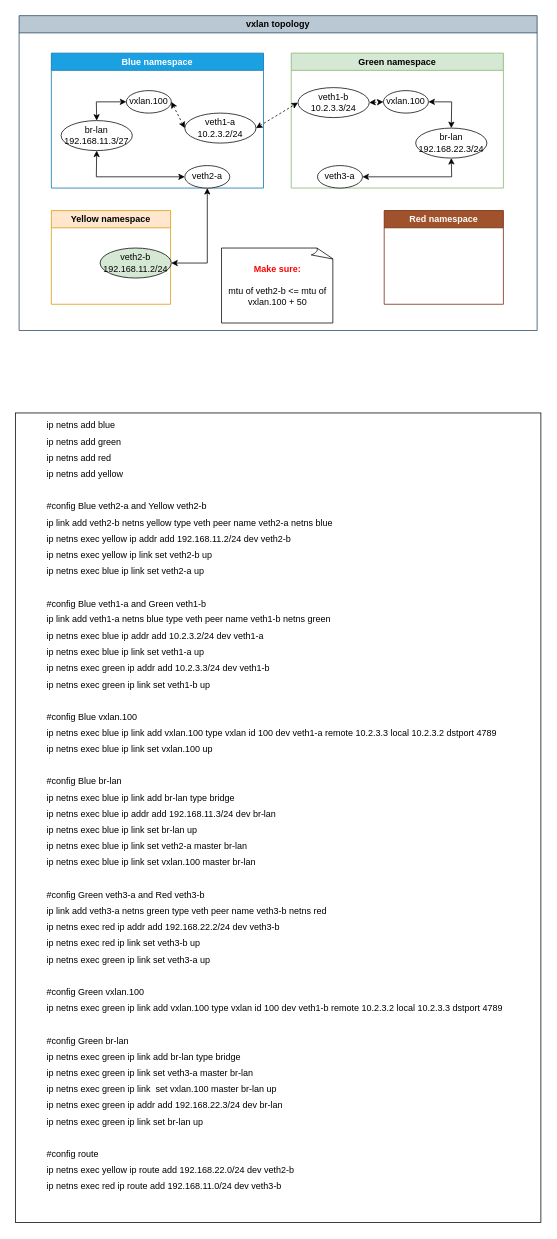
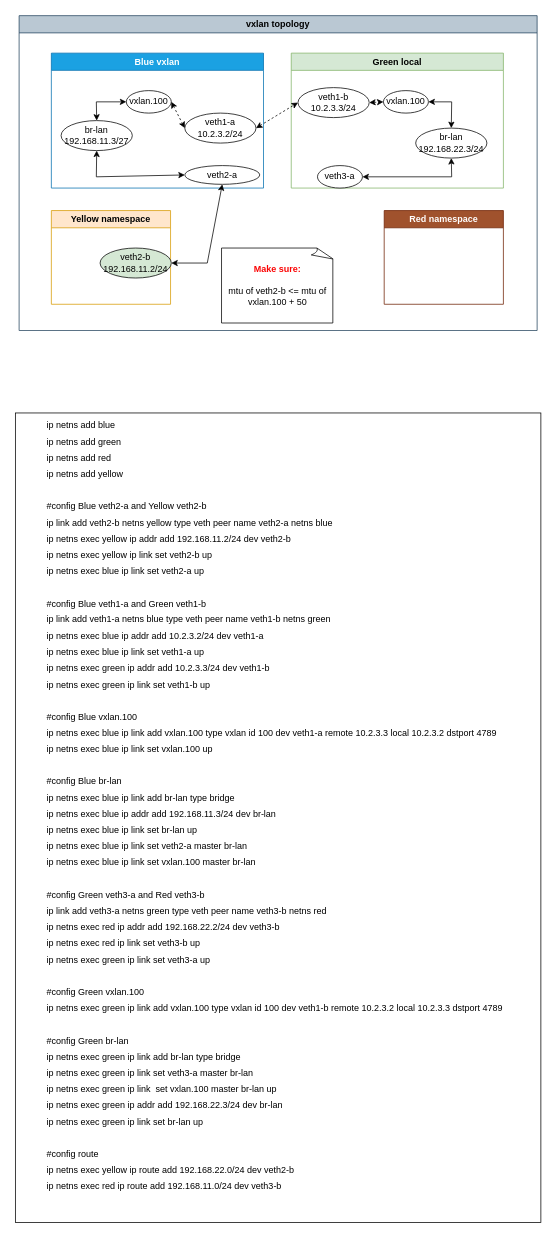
  <mxCell id="0" />
  <mxCell id="1" parent="0" />
  <mxCell id="2" value="vxlan topology" style="swimlane;whiteSpace=wrap;html=1;fillColor=#bac8d3;strokeColor=#23445d;" vertex="1" parent="1"><mxGeometry x="25" y="20" width="691" height="420" as="geometry" /></mxCell>
- <mxCell id="3" value="Blue namespace" style="swimlane;whiteSpace=wrap;html=1;fillColor=#1ba1e2;strokeColor=#006EAF;fontColor=#ffffff;" vertex="1" parent="2"><mxGeometry x="43" y="50" width="283" height="180" as="geometry" /></mxCell>
+ <mxCell id="3" value="Blue vxlan" style="swimlane;whiteSpace=wrap;html=1;fillColor=#1ba1e2;strokeColor=#006EAF;fontColor=#ffffff;" vertex="1" parent="2"><mxGeometry x="43" y="50" width="283" height="180" as="geometry" /></mxCell>
  <mxCell id="4" value="vxlan.100" style="ellipse;whiteSpace=wrap;html=1;" vertex="1" parent="3"><mxGeometry x="100" y="50" width="60" height="30" as="geometry" /></mxCell>
  <mxCell id="5" value="br-lan&lt;br&gt;192.168.11.3/27" style="ellipse;whiteSpace=wrap;html=1;" vertex="1" parent="3"><mxGeometry x="13" y="90" width="95" height="40" as="geometry" /></mxCell>
- <mxCell id="6" value="veth2-a" style="ellipse;whiteSpace=wrap;html=1;" vertex="1" parent="3"><mxGeometry x="178" y="150" width="60" height="30" as="geometry" /></mxCell>
+ <mxCell id="6" value="veth2-a" style="ellipse;whiteSpace=wrap;html=1;" vertex="1" parent="3"><mxGeometry x="178" y="150" width="100" height="25" as="geometry" /></mxCell>
  <mxCell id="7" value="veth1-a&lt;div&gt;10.2.3.2/24&lt;/div&gt;" style="ellipse;whiteSpace=wrap;html=1;" vertex="1" parent="3"><mxGeometry x="178" y="80" width="95" height="40" as="geometry" /></mxCell>
  <mxCell id="8" value="" style="endArrow=classic;startArrow=classic;html=1;rounded=0;exitX=1;exitY=0.5;exitDx=0;exitDy=0;entryX=0;entryY=0.5;entryDx=0;entryDy=0;dashed=1;" edge="1" parent="3" source="4" target="7"><mxGeometry width="50" height="50" relative="1" as="geometry"><mxPoint x="210" y="110" as="sourcePoint" /><mxPoint x="260" y="60" as="targetPoint" /></mxGeometry></mxCell>
  <mxCell id="9" value="" style="endArrow=classic;startArrow=classic;html=1;rounded=0;exitX=0.5;exitY=0;exitDx=0;exitDy=0;entryX=0;entryY=0.5;entryDx=0;entryDy=0;" edge="1" parent="3" source="5" target="4"><mxGeometry width="50" height="50" relative="1" as="geometry"><mxPoint x="210" y="110" as="sourcePoint" /><mxPoint x="260" y="60" as="targetPoint" /><Array as="points"><mxPoint x="60" y="65" /></Array></mxGeometry></mxCell>
  <mxCell id="10" value="" style="endArrow=classic;startArrow=classic;html=1;rounded=0;exitX=0.5;exitY=1;exitDx=0;exitDy=0;entryX=0;entryY=0.5;entryDx=0;entryDy=0;" edge="1" parent="3" source="5" target="6"><mxGeometry width="50" height="50" relative="1" as="geometry"><mxPoint x="210" y="110" as="sourcePoint" /><mxPoint x="260" y="60" as="targetPoint" /><Array as="points"><mxPoint x="60" y="165" /></Array></mxGeometry></mxCell>
- <mxCell id="11" value="Green namespace" style="swimlane;whiteSpace=wrap;html=1;fillColor=#d5e8d4;strokeColor=#82b366;" vertex="1" parent="2"><mxGeometry x="363" y="50" width="283" height="180" as="geometry" /></mxCell>
+ <mxCell id="11" value="Green local" style="swimlane;whiteSpace=wrap;html=1;fillColor=#d5e8d4;strokeColor=#82b366;" vertex="1" parent="2"><mxGeometry x="363" y="50" width="283" height="180" as="geometry" /></mxCell>
  <mxCell id="12" value="vxlan.100" style="ellipse;whiteSpace=wrap;html=1;" vertex="1" parent="11"><mxGeometry x="123" y="50" width="60" height="30" as="geometry" /></mxCell>
  <mxCell id="13" value="br-lan&lt;br&gt;192.168.22.3/24" style="ellipse;whiteSpace=wrap;html=1;" vertex="1" parent="11"><mxGeometry x="166" y="100" width="95" height="40" as="geometry" /></mxCell>
  <mxCell id="14" value="veth1-b&lt;div&gt;10.2.3.3/24&lt;/div&gt;" style="ellipse;whiteSpace=wrap;html=1;" vertex="1" parent="11"><mxGeometry x="9" y="46" width="95" height="40" as="geometry" /></mxCell>
  <mxCell id="15" value="veth3-a" style="ellipse;whiteSpace=wrap;html=1;" vertex="1" parent="11"><mxGeometry x="35" y="150" width="60" height="30" as="geometry" /></mxCell>
  <mxCell id="16" value="" style="endArrow=classic;startArrow=classic;html=1;rounded=0;entryX=0;entryY=0.5;entryDx=0;entryDy=0;exitX=1;exitY=0.5;exitDx=0;exitDy=0;dashed=1;" edge="1" parent="11" source="14" target="12"><mxGeometry width="50" height="50" relative="1" as="geometry"><mxPoint x="-110" y="110" as="sourcePoint" /><mxPoint x="-60" y="60" as="targetPoint" /></mxGeometry></mxCell>
  <mxCell id="17" value="" style="endArrow=classic;startArrow=classic;html=1;rounded=0;entryX=0.5;entryY=1;entryDx=0;entryDy=0;exitX=1;exitY=0.5;exitDx=0;exitDy=0;strokeColor=light-dark(#050505,#EDEDED);" edge="1" parent="11" source="15" target="13"><mxGeometry width="50" height="50" relative="1" as="geometry"><mxPoint x="150" y="160" as="sourcePoint" /><mxPoint x="-60" y="60" as="targetPoint" /><Array as="points"><mxPoint x="214" y="165" /></Array></mxGeometry></mxCell>
  <mxCell id="18" value="" style="endArrow=classic;startArrow=classic;html=1;rounded=0;exitX=0.5;exitY=0;exitDx=0;exitDy=0;entryX=1;entryY=0.5;entryDx=0;entryDy=0;" edge="1" parent="11" source="13" target="12"><mxGeometry width="50" height="50" relative="1" as="geometry"><mxPoint x="28" y="110" as="sourcePoint" /><mxPoint x="78" y="60" as="targetPoint" /><Array as="points"><mxPoint x="214" y="65" /></Array></mxGeometry></mxCell>
  <mxCell id="19" value="" style="endArrow=classic;startArrow=classic;html=1;rounded=0;exitX=1;exitY=0.5;exitDx=0;exitDy=0;entryX=0.5;entryY=1;entryDx=0;entryDy=0;" edge="1" parent="2" source="23" target="6"><mxGeometry width="50" height="50" relative="1" as="geometry"><mxPoint x="253" y="160" as="sourcePoint" /><mxPoint x="303" y="110" as="targetPoint" /><Array as="points"><mxPoint x="251" y="330" /></Array></mxGeometry></mxCell>
  <mxCell id="20" value="" style="endArrow=classic;startArrow=classic;html=1;rounded=0;entryX=0;entryY=0.5;entryDx=0;entryDy=0;exitX=1;exitY=0.5;exitDx=0;exitDy=0;dashed=1;" edge="1" parent="2" source="7" target="14"><mxGeometry width="50" height="50" relative="1" as="geometry"><mxPoint x="253" y="160" as="sourcePoint" /><mxPoint x="303" y="110" as="targetPoint" /></mxGeometry></mxCell>
  <mxCell id="21" value="Red namespace" style="swimlane;whiteSpace=wrap;html=1;fillColor=#a0522d;strokeColor=#6D1F00;fontColor=#ffffff;" vertex="1" parent="2"><mxGeometry x="487" y="260" width="159" height="125" as="geometry" /></mxCell>
  <mxCell id="22" value="Yellow namespace" style="swimlane;whiteSpace=wrap;html=1;fillColor=#ffe6cc;strokeColor=#d79b00;" vertex="1" parent="2"><mxGeometry x="43" y="260" width="159" height="125" as="geometry" /></mxCell>
  <mxCell id="23" value="veth2-b&lt;br&gt;192.168.11.2/24" style="ellipse;whiteSpace=wrap;html=1;fillColor=#d5e8d4;" vertex="1" parent="22"><mxGeometry x="65" y="50" width="95" height="40" as="geometry" /></mxCell>
  <mxCell id="24" value="&lt;font style=&quot;color: light-dark(rgb(251, 4, 4), rgb(237, 237, 237));&quot;&gt;&lt;b&gt;Make sure:&lt;/b&gt;&lt;/font&gt;&lt;div&gt;&lt;br&gt;&lt;div&gt;mtu of veth2-b &amp;lt;= mtu of vxlan.100 + 50&lt;/div&gt;&lt;/div&gt;" style="whiteSpace=wrap;html=1;shape=mxgraph.basic.document" vertex="1" parent="2"><mxGeometry x="270" y="310" width="150" height="100" as="geometry" /></mxCell>
  <mxCell id="25" value="&lt;blockquote style=&quot;margin: 0 0 0 40px; border: none; padding: 0px;&quot;&gt;&lt;div style=&quot;line-height: 180%;&quot;&gt;&lt;div&gt;ip netns add blue&lt;/div&gt;&lt;/div&gt;&lt;div style=&quot;line-height: 180%;&quot;&gt;&lt;div&gt;ip netns add green&lt;/div&gt;&lt;/div&gt;&lt;div style=&quot;line-height: 180%;&quot;&gt;&lt;div&gt;ip netns add red&lt;/div&gt;&lt;/div&gt;&lt;div style=&quot;line-height: 180%;&quot;&gt;&lt;div&gt;ip netns add yellow&lt;/div&gt;&lt;/div&gt;&lt;div style=&quot;line-height: 180%;&quot;&gt;&lt;div&gt;&lt;br&gt;&lt;/div&gt;&lt;/div&gt;&lt;div style=&quot;line-height: 180%;&quot;&gt;&lt;div&gt;#config Blue veth2-a and Yellow veth2-b&lt;/div&gt;&lt;/div&gt;&lt;div style=&quot;line-height: 180%;&quot;&gt;&lt;div&gt;ip link add veth2-b netns yellow type veth peer name veth2-a netns blue&lt;/div&gt;&lt;/div&gt;&lt;div style=&quot;line-height: 180%;&quot;&gt;&lt;div&gt;ip netns exec yellow ip addr add 192.168.11.2/24 dev veth2-b&lt;/div&gt;&lt;/div&gt;&lt;div style=&quot;line-height: 180%;&quot;&gt;&lt;div&gt;ip netns exec yellow ip link set veth2-b up&lt;/div&gt;&lt;/div&gt;&lt;div style=&quot;line-height: 180%;&quot;&gt;&lt;div&gt;ip netns exec blue ip link set veth2-a up&lt;/div&gt;&lt;/div&gt;&lt;div style=&quot;line-height: 180%;&quot;&gt;&lt;div&gt;&lt;br&gt;&lt;/div&gt;&lt;/div&gt;&lt;div style=&quot;line-height: 180%;&quot;&gt;&lt;div&gt;#config Blue veth1-a and Green veth1-b&lt;/div&gt;&lt;/div&gt;&lt;div style=&quot;line-height: 180%;&quot;&gt;&lt;div&gt;ip link add veth1-a netns blue type veth peer name veth1-b netns green&lt;/div&gt;&lt;/div&gt;&lt;div style=&quot;line-height: 180%;&quot;&gt;&lt;div&gt;ip netns exec blue ip addr add 10.2.3.2/24 dev veth1-a&lt;/div&gt;&lt;/div&gt;&lt;div style=&quot;line-height: 180%;&quot;&gt;&lt;div&gt;ip netns exec blue ip link set veth1-a up&lt;/div&gt;&lt;/div&gt;&lt;div style=&quot;line-height: 180%;&quot;&gt;&lt;div&gt;ip netns exec green ip addr add 10.2.3.3/24 dev veth1-b&lt;/div&gt;&lt;/div&gt;&lt;div style=&quot;line-height: 180%;&quot;&gt;&lt;div&gt;ip netns exec green ip link set veth1-b up&lt;/div&gt;&lt;/div&gt;&lt;div style=&quot;line-height: 180%;&quot;&gt;&lt;div&gt;&lt;br&gt;&lt;/div&gt;&lt;/div&gt;&lt;div style=&quot;line-height: 180%;&quot;&gt;&lt;div&gt;#config Blue vxlan.100&lt;/div&gt;&lt;/div&gt;&lt;div style=&quot;line-height: 180%;&quot;&gt;&lt;div&gt;ip netns exec blue ip link add vxlan.100 type vxlan id 100 dev veth1-a remote 10.2.3.3 local 10.2.3.2 dstport 4789&lt;/div&gt;&lt;/div&gt;&lt;div style=&quot;line-height: 180%;&quot;&gt;&lt;div&gt;ip netns exec blue ip link set vxlan.100 up&lt;/div&gt;&lt;/div&gt;&lt;div style=&quot;line-height: 180%;&quot;&gt;&lt;div&gt;&lt;br&gt;&lt;/div&gt;&lt;/div&gt;&lt;div style=&quot;line-height: 180%;&quot;&gt;&lt;div&gt;#config Blue br-lan&lt;/div&gt;&lt;/div&gt;&lt;div style=&quot;line-height: 180%;&quot;&gt;&lt;div&gt;ip netns exec blue ip link add br-lan type bridge&lt;/div&gt;&lt;/div&gt;&lt;div style=&quot;line-height: 180%;&quot;&gt;&lt;div&gt;ip netns exec blue ip addr add 192.168.11.3/24 dev br-lan&lt;/div&gt;&lt;/div&gt;&lt;div style=&quot;line-height: 180%;&quot;&gt;&lt;div&gt;ip netns exec blue ip link set br-lan up&lt;/div&gt;&lt;/div&gt;&lt;div style=&quot;line-height: 180%;&quot;&gt;&lt;div&gt;ip netns exec blue ip link set veth2-a master br-lan&lt;/div&gt;&lt;/div&gt;&lt;div style=&quot;line-height: 180%;&quot;&gt;&lt;div&gt;ip netns exec blue ip link set vxlan.100 master br-lan&lt;/div&gt;&lt;/div&gt;&lt;div style=&quot;line-height: 180%;&quot;&gt;&lt;div&gt;&lt;br&gt;&lt;/div&gt;&lt;/div&gt;&lt;div style=&quot;line-height: 180%;&quot;&gt;&lt;div&gt;#config Green veth3-a and Red veth3-b&lt;/div&gt;&lt;/div&gt;&lt;div style=&quot;line-height: 180%;&quot;&gt;&lt;div&gt;ip link add veth3-a netns green type veth peer name veth3-b netns red&lt;/div&gt;&lt;/div&gt;&lt;div style=&quot;line-height: 180%;&quot;&gt;&lt;div&gt;ip netns exec red ip addr add 192.168.22.2/24 dev veth3-b&lt;/div&gt;&lt;/div&gt;&lt;div style=&quot;line-height: 180%;&quot;&gt;&lt;div&gt;ip netns exec red ip link set veth3-b up&lt;/div&gt;&lt;/div&gt;&lt;div style=&quot;line-height: 180%;&quot;&gt;&lt;div&gt;ip netns exec green ip link set veth3-a up&lt;/div&gt;&lt;/div&gt;&lt;div style=&quot;line-height: 180%;&quot;&gt;&lt;div&gt;&lt;br&gt;&lt;/div&gt;&lt;/div&gt;&lt;div style=&quot;line-height: 180%;&quot;&gt;&lt;div&gt;#config Green vxlan.100&lt;/div&gt;&lt;/div&gt;&lt;div style=&quot;line-height: 180%;&quot;&gt;&lt;div&gt;ip netns exec green ip link add vxlan.100 type vxlan id 100 dev veth1-b remote 10.2.3.2 local 10.2.3.3 dstport 4789&lt;/div&gt;&lt;/div&gt;&lt;div style=&quot;line-height: 180%;&quot;&gt;&lt;div&gt;&lt;br&gt;&lt;/div&gt;&lt;/div&gt;&lt;div style=&quot;line-height: 180%;&quot;&gt;&lt;div&gt;#config Green br-lan&lt;/div&gt;&lt;/div&gt;&lt;div style=&quot;line-height: 180%;&quot;&gt;&lt;div&gt;ip netns exec green ip link add br-lan type bridge&lt;/div&gt;&lt;/div&gt;&lt;div style=&quot;line-height: 180%;&quot;&gt;&lt;div&gt;ip netns exec green ip link set veth3-a master br-lan&lt;/div&gt;&lt;/div&gt;&lt;div style=&quot;line-height: 180%;&quot;&gt;&lt;div&gt;ip netns exec green ip link&amp;nbsp; set vxlan.100 master br-lan up&lt;/div&gt;&lt;/div&gt;&lt;div style=&quot;line-height: 180%;&quot;&gt;&lt;div&gt;ip netns exec green ip addr add 192.168.22.3/24 dev br-lan&lt;/div&gt;&lt;/div&gt;&lt;div style=&quot;line-height: 180%;&quot;&gt;&lt;div&gt;ip netns exec green ip link set br-lan up&lt;/div&gt;&lt;/div&gt;&lt;div style=&quot;line-height: 180%;&quot;&gt;&lt;div&gt;&lt;br&gt;&lt;/div&gt;&lt;/div&gt;&lt;div style=&quot;line-height: 180%;&quot;&gt;&lt;div&gt;#config route&lt;/div&gt;&lt;/div&gt;&lt;div style=&quot;line-height: 180%;&quot;&gt;&lt;div&gt;ip netns exec yellow ip route add 192.168.22.0/24 dev veth2-b&lt;/div&gt;&lt;/div&gt;&lt;div style=&quot;line-height: 180%;&quot;&gt;&lt;div&gt;ip netns exec red ip route add 192.168.11.0/24 dev veth3-b&lt;/div&gt;&lt;/div&gt;&lt;/blockquote&gt;" style="rounded=0;whiteSpace=wrap;html=1;align=left;verticalAlign=top;" vertex="1" parent="1"><mxGeometry x="20" y="550" width="701" height="1080" as="geometry" /></mxCell>
